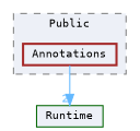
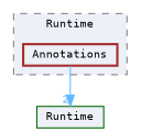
  digraph {
    compound=true
    fontname="DejaVu Sans Mono"
    node [fillcolor="#edf0f7" fontname="DejaVu Sans Mono" fontsize=10 shape=box]
    n1 [color=brown height=0.2 label=Annotations style="filled,bold" width=0.4]
    n2 [color=darkgreen height=0.2 label=Runtime style=filled width=0.4]
    subgraph cluster_1 {
      bgcolor="#edf0f7"
      fontsize=10
-     label=Public
+     label=Runtime
      pencolor=grey50
      style="filled,dashed"
      n1
    }
    n1 -> n2 [color=steelblue1 fontcolor=steelblue1 fontname="DejaVu Sans Mono" fontsize=10 headlabel=2 labeldistance=1.5 labelfontname=Helvetica labelfontsize=10]
  }
